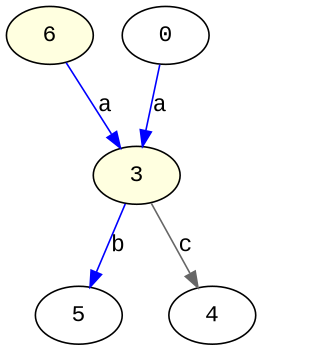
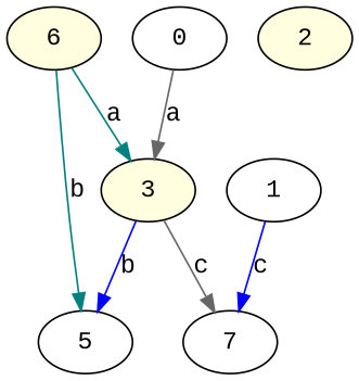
  strict digraph {
    fontname="Liberation Mono"
    node [fillcolor=white fontname="Liberation Mono" style=filled]
    edge [color=blue fontname="Liberation Mono"]
    3 [fillcolor=lightyellow]
    0
    5
-   7 [label=4]
+   7
+   1
    6 [fillcolor=lightyellow]
+   2 [fillcolor=lightyellow]
    3 -> 5 [label=b]
    3 -> 7 [color=gray40 label=c]
-   0 -> 3 [label=a]
-   6 -> 3 [label=a]
+   0 -> 3 [color=gray40 label=a]
+   1 -> 7 [label=c]
+   6 -> 3 [color=teal label=a]
+   6 -> 5 [color=teal label=b]
  }
